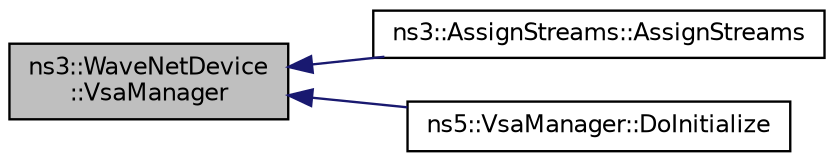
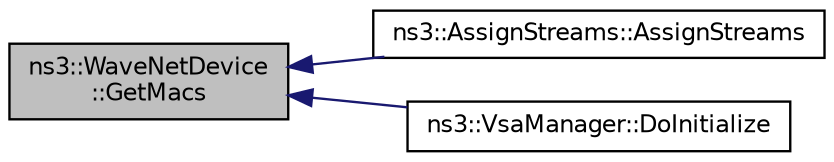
  digraph {
    rankdir=LR
    node [color=black fillcolor=white fontname=Helvetica fontsize=10 shape=record style=filled]
    edge [color=midnightblue dir=back fontname=Helvetica fontsize=10 labelfontname=Helvetica labelfontsize=10 style=solid]
-   n1 [fillcolor=grey75 fontcolor=black height=0.2 label="ns3::WaveNetDevice\l::VsaManager" width=0.4]
+   n1 [fillcolor=grey75 fontcolor=black height=0.2 label="ns3::WaveNetDevice\l::GetMacs" width=0.4]
    n2 [height=0.2 label="ns3::AssignStreams::AssignStreams" width=0.4]
-   n3 [height=0.2 label="ns5::VsaManager::DoInitialize" width=0.4]
+   n3 [height=0.2 label="ns3::VsaManager::DoInitialize" width=0.4]
    n1 -> n2
    n1 -> n3
  }
